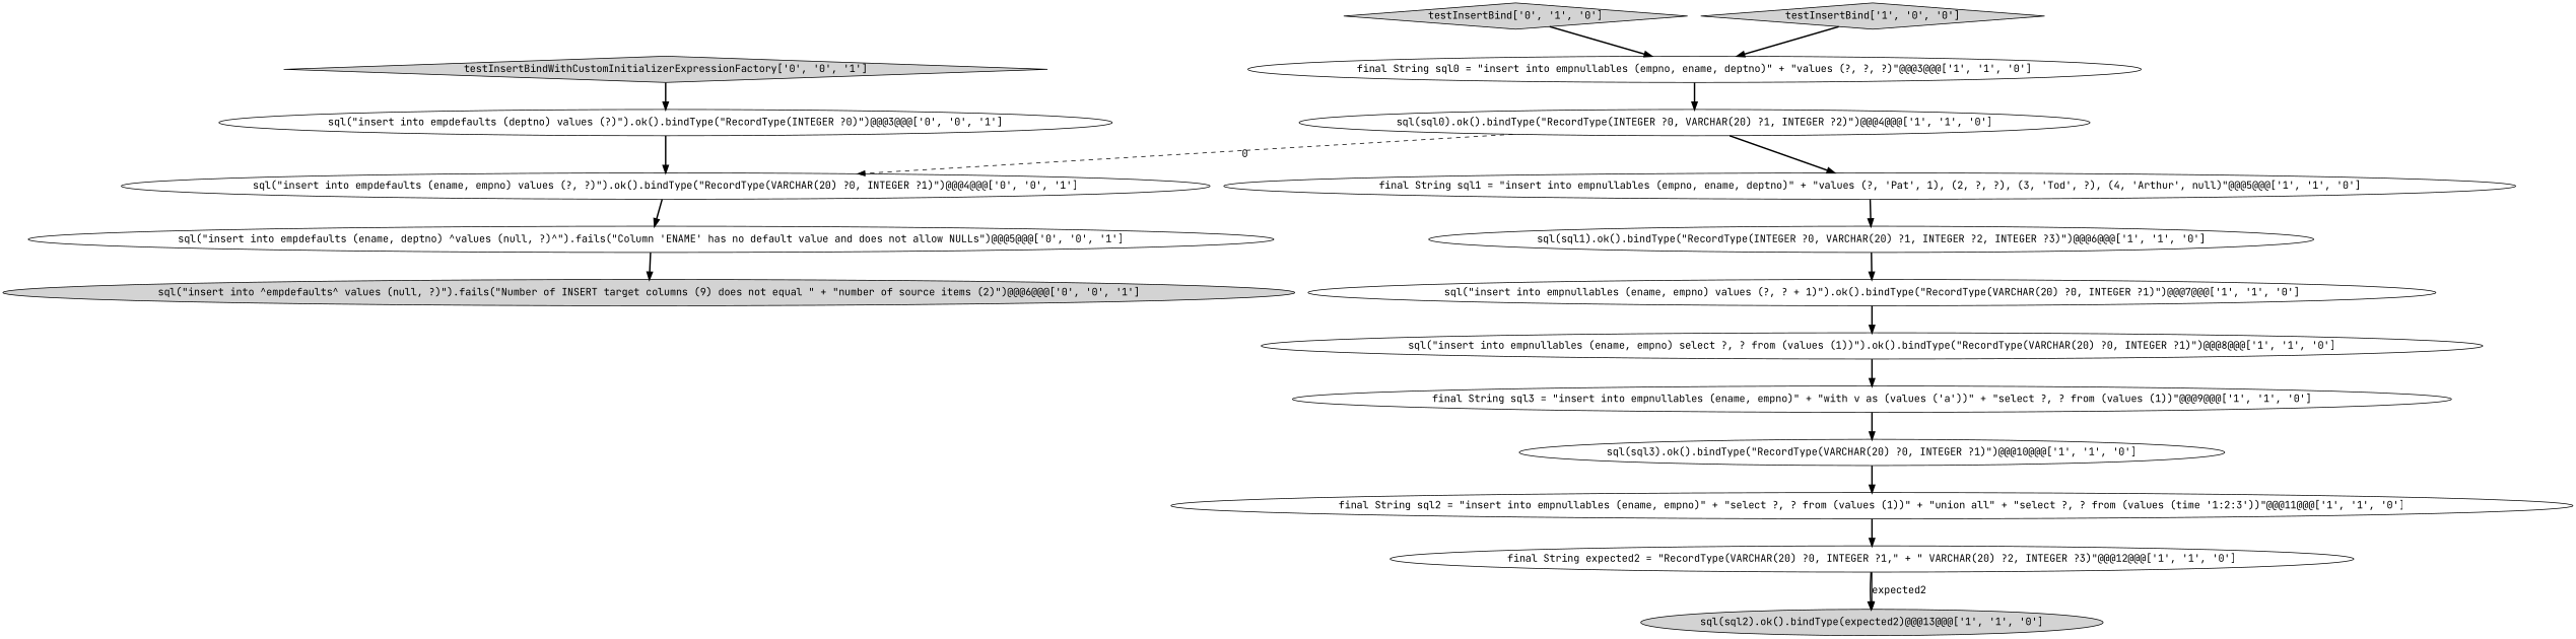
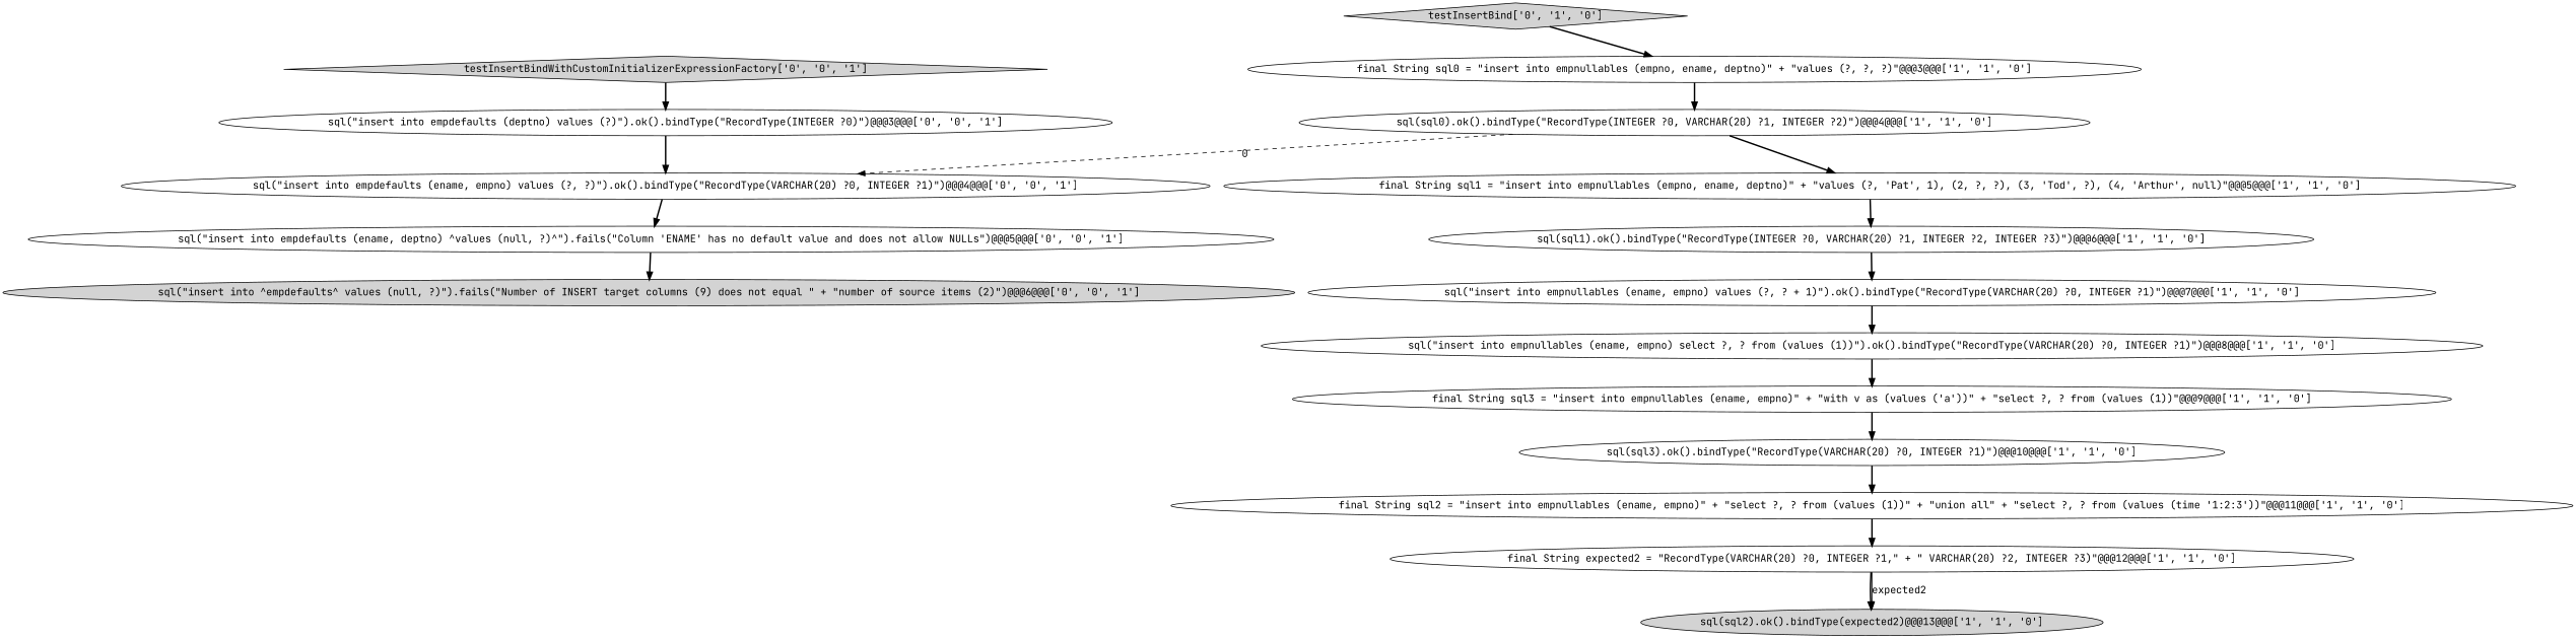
  digraph {
    fontname="JetBrains Mono"
    node [fillcolor=white shape=ellipse style=filled fontname="JetBrains Mono"]
    edge [style=bold fontname="JetBrains Mono"]
    n1 [label="sql(\"insert into empdefaults (ename, empno) values (?, ?)\").ok().bindType(\"RecordType(VARCHAR(20) ?0, INTEGER ?1)\")@@@4@@@['0', '0', '1']"]
    n2 [label="sql(\"insert into empdefaults (ename, deptno) ^values (null, ?)^\").fails(\"Column 'ENAME' has no default value and does not allow NULLs\")@@@5@@@['0', '0', '1']"]
    n3 [label="sql(\"insert into empnullables (ename, empno) select ?, ? from (values (1))\").ok().bindType(\"RecordType(VARCHAR(20) ?0, INTEGER ?1)\")@@@8@@@['1', '1', '0']"]
    n4 [label="final String sql3 = \"insert into empnullables (ename, empno)\" + \"with v as (values ('a'))\" + \"select ?, ? from (values (1))\"@@@9@@@['1', '1', '0']"]
    n5 [fillcolor=lightgray label="testInsertBindWithCustomInitializerExpressionFactory['0', '0', '1']" shape=diamond]
    n6 [label="sql(\"insert into empdefaults (deptno) values (?)\").ok().bindType(\"RecordType(INTEGER ?0)\")@@@3@@@['0', '0', '1']"]
    n7 [fillcolor=lightgray label="sql(\"insert into ^empdefaults^ values (null, ?)\").fails(\"Number of INSERT target columns \(9\) does not equal \" + \"number of source items \(2\)\")@@@6@@@['0', '0', '1']"]
    n8 [label="final String sql2 = \"insert into empnullables (ename, empno)\" + \"select ?, ? from (values (1))\" + \"union all\" + \"select ?, ? from (values (time '1:2:3'))\"@@@11@@@['1', '1', '0']"]
    n9 [label="final String expected2 = \"RecordType(VARCHAR(20) ?0, INTEGER ?1,\" + \" VARCHAR(20) ?2, INTEGER ?3)\"@@@12@@@['1', '1', '0']"]
    n10 [fillcolor=lightgray label="sql(sql2).ok().bindType(expected2)@@@13@@@['1', '1', '0']"]
    n11 [label="sql(sql0).ok().bindType(\"RecordType(INTEGER ?0, VARCHAR(20) ?1, INTEGER ?2)\")@@@4@@@['1', '1', '0']"]
    n12 [label="final String sql1 = \"insert into empnullables (empno, ename, deptno)\" + \"values (?, 'Pat', 1), (2, ?, ?), (3, 'Tod', ?), (4, 'Arthur', null)\"@@@5@@@['1', '1', '0']"]
    n13 [label="sql(\"insert into empnullables (ename, empno) values (?, ? + 1)\").ok().bindType(\"RecordType(VARCHAR(20) ?0, INTEGER ?1)\")@@@7@@@['1', '1', '0']"]
    n14 [label="sql(sql3).ok().bindType(\"RecordType(VARCHAR(20) ?0, INTEGER ?1)\")@@@10@@@['1', '1', '0']"]
    n15 [fillcolor=lightgray label="testInsertBind['0', '1', '0']" shape=diamond]
    n16 [label="final String sql0 = \"insert into empnullables (empno, ename, deptno)\" + \"values (?, ?, ?)\"@@@3@@@['1', '1', '0']"]
    n17 [label="sql(sql1).ok().bindType(\"RecordType(INTEGER ?0, VARCHAR(20) ?1, INTEGER ?2, INTEGER ?3)\")@@@6@@@['1', '1', '0']"]
-   n18 [fillcolor=lightgray label="testInsertBind['1', '0', '0']" shape=diamond]
    n1 -> n2
    n2 -> n7
    n3 -> n4
    n4 -> n14
    n5 -> n6
    n6 -> n1
    n8 -> n9
    n9 -> n10
    n9 -> n10 [label=expected2 style=solid]
    n11 -> n1 [label=0 style=dashed]
    n11 -> n12
    n12 -> n17
    n13 -> n3
    n14 -> n8
    n15 -> n16
    n16 -> n11
    n17 -> n13
-   n18 -> n16
  }
